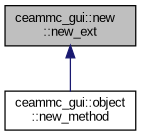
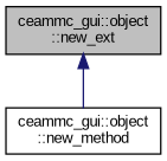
  digraph {
    rankdir=TB
    fontname="Liberation Sans"
    node [color=black fontname="Liberation Sans" fontsize=10 shape=record style=filled]
-   n1 [fillcolor=grey75 fontcolor=black height=0.2 label="ceammc_gui::new\l::new_ext" width=0.4]
+   n1 [fillcolor=grey75 fontcolor=black height=0.2 label="ceammc_gui::object\l::new_ext" width=0.4]
    n2 [fillcolor=white height=0.2 label="ceammc_gui::object\l::new_method" width=0.4]
    n1 -> n2 [color=midnightblue dir=back fontname="Liberation Sans" fontsize=10 labelfontname=Helvetica labelfontsize=10 style=solid]
  }
